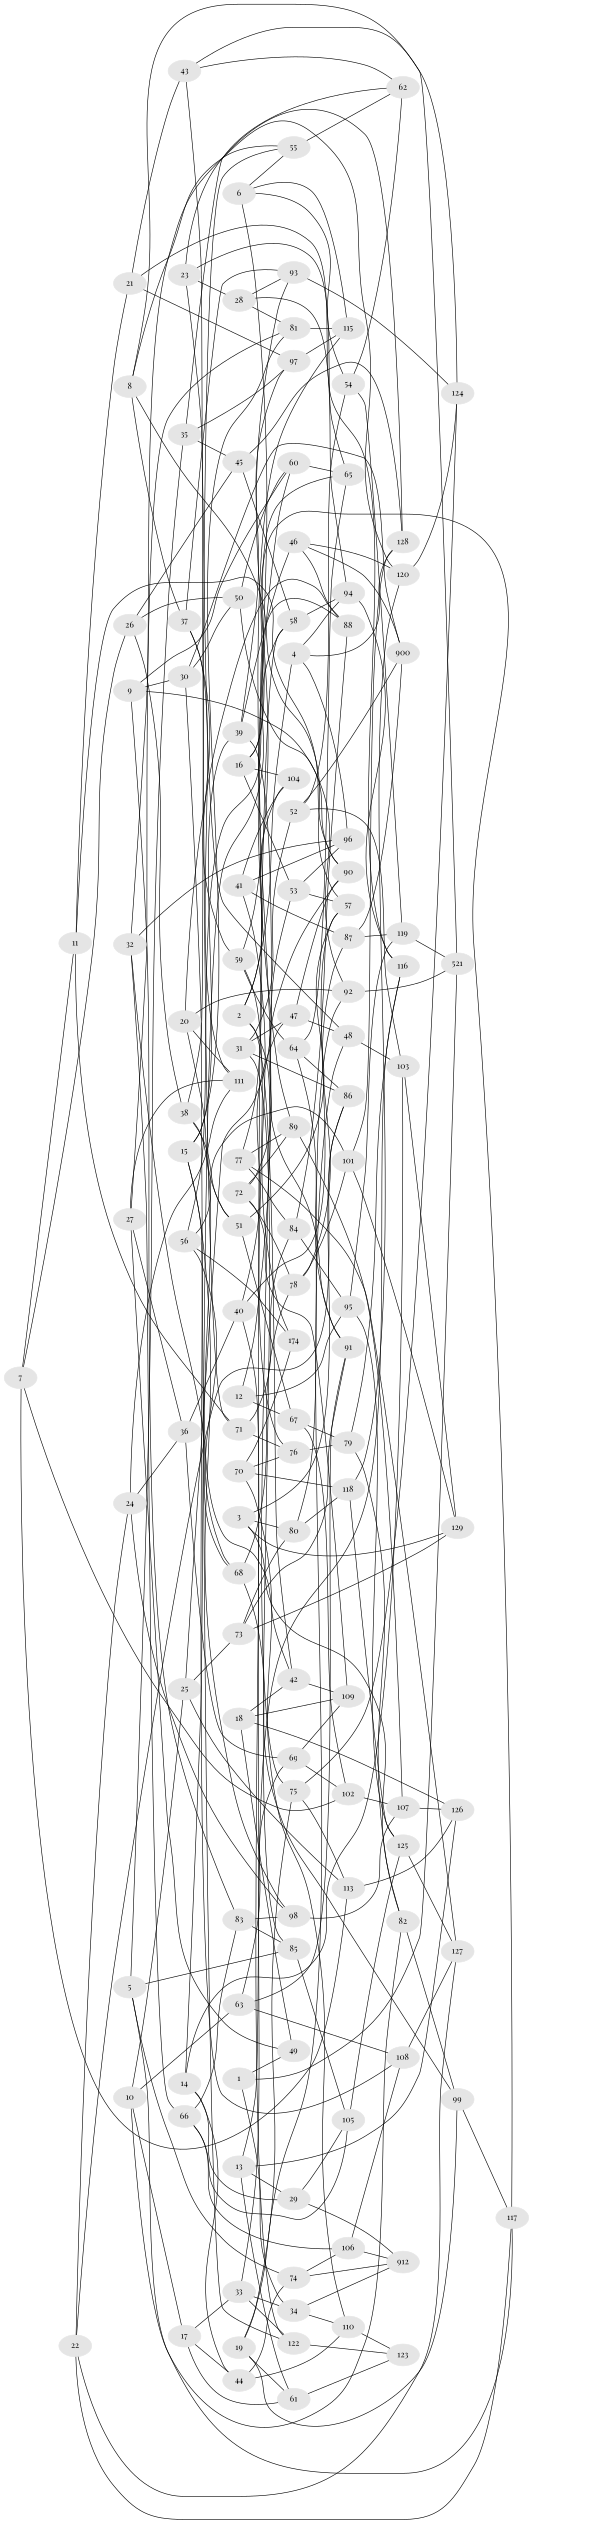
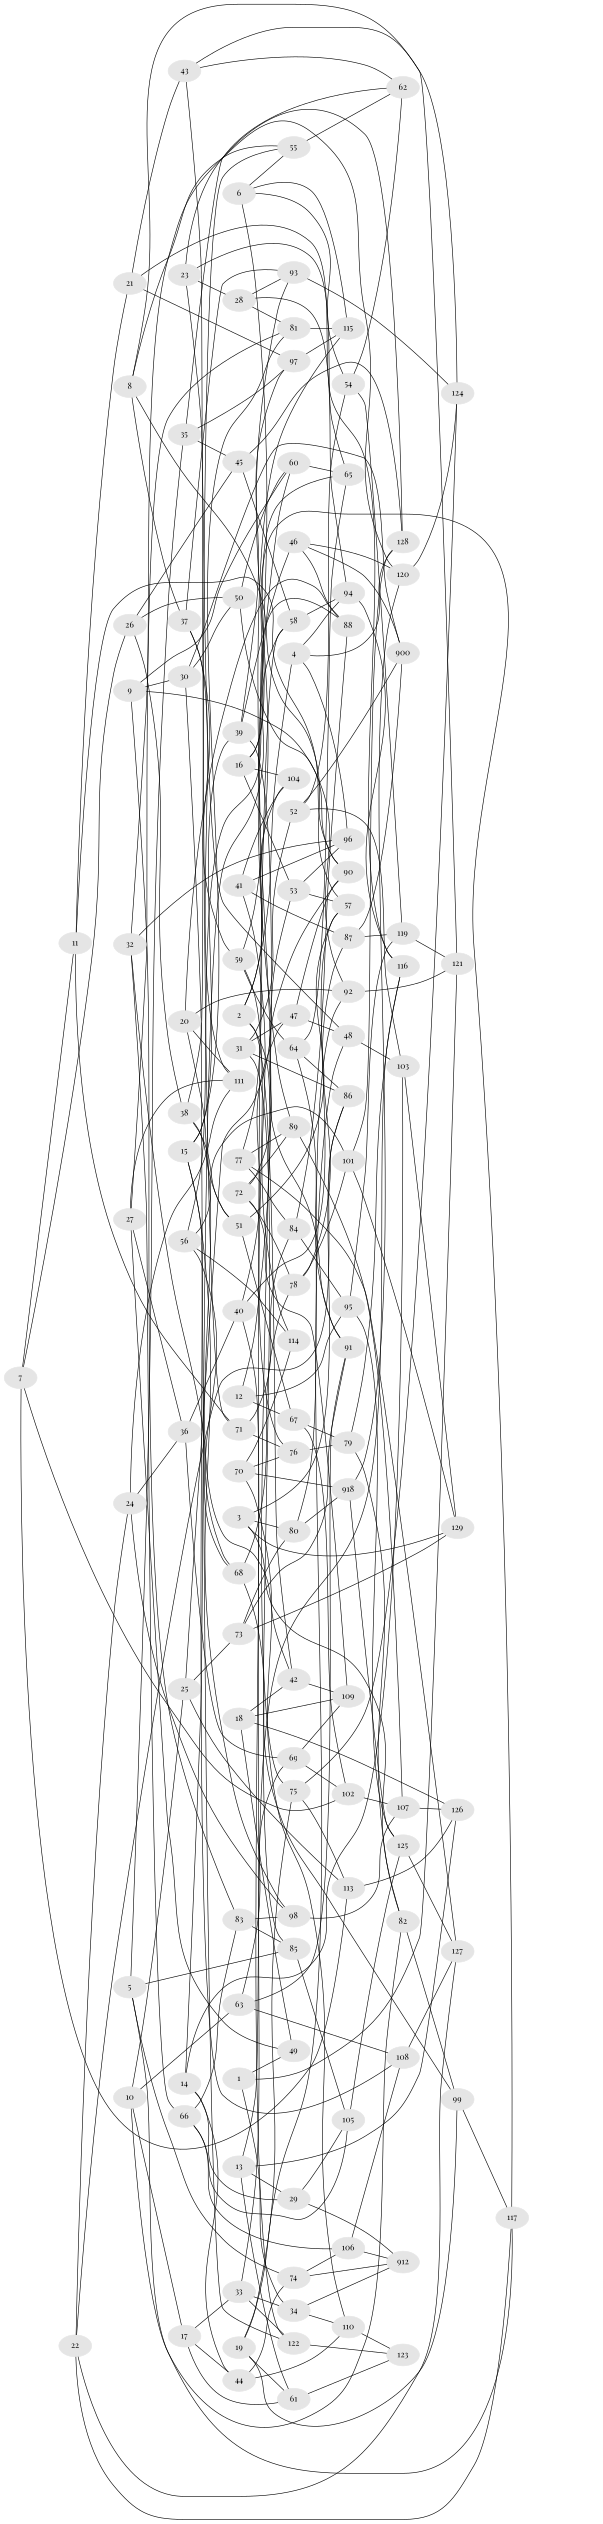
  graph {
    fontname="Playfair Display"
    rankdir=LR
    node [color=gray90 fontname="Playfair Display" style=filled]
    edge [fontname="Playfair Display"]
    1
    34
    49
-   121 [label=521]
+   121
    12
    60
    67
    95
    n9 [label=912]
    110
    2
    4
    42
    91
    104
    94
    96
    128
    109
    3
    80
    82
    86
    129
    92
-   118
+   118 [label=918]
    99
    116
    5
    35
    74
    85
    117
    97
    45
    62
    106
    105
    6
    54
    55
    89
    115
    119
    107
    7
    11
    26
    102
    113
    90
    21
    71
    38
    50
    126
    8
    37
    57
    111
    93
    59
    9
    30
    83
    n66 [label=900]
    122
    65
    98
    10
    17
    25
    63
    61
    44
    33
    53
    73
    108
    69
    43
    76
    84
    79
    125
    13
    29
    58
    123
    14
    103
    15
    39
    81
    75
    46
    127
    16
    18
    19
    48
    124
    20
    51
    88
    22
    24
    36
    23
    28
    40
    27
    31
    47
    52
    32
    66
    68
    120
    78
    64
    41
    87
-   114 [label=174]
+   114
    56
    101
    70
    72
    77
    1 -- 34
    1 -- 49
    1 -- 121
    34 -- n9
    34 -- 110
    12 -- 60
    12 -- 67
    12 -- 95
    60 -- 65
    67 -- 102
    67 -- 79
    95 -- 119
    95 -- 125
    110 -- 123
    2 -- 4
    2 -- 42
    2 -- 91
    2 -- 104
    4 -- 94
    4 -- 96
    4 -- 128
    42 -- 109
    94 -- 116
    3 -- 80
    3 -- 82
    3 -- 86
    3 -- 129
    80 -- 92
    80 -- 118
    82 -- 99
    92 -- 121
    118 -- 125
    118 -- 120
    99 -- 117
    5 -- 35
    5 -- 74
    5 -- 85
    5 -- 117
    35 -- 97
    35 -- 45
    35 -- 62
    74 -- n9
    74 -- 106
    85 -- 105
    97 -- 115
    45 -- 128
    45 -- 58
    106 -- n9
    106 -- 108
    105 -- 125
    6 -- 54
    6 -- 55
    6 -- 89
    6 -- 115
    54 -- 62
    54 -- 119
    55 -- 62
    89 -- 107
    119 -- 121
    107 -- 126
    7 -- 11
    7 -- 26
    7 -- 102
    7 -- 113
    11 -- 90
    11 -- 21
    11 -- 71
    26 -- 45
    26 -- 38
    26 -- 50
    102 -- 107
    113 -- 126
    21 -- 116
    21 -- 97
    21 -- 43
    71 -- 76
    71 -- 84
    38 -- 42
    38 -- 55
    38 -- 51
    50 -- 60
    50 -- 92
    8 -- 121
    8 -- 55
    8 -- 37
    8 -- 57
    37 -- 111
    37 -- 93
    37 -- 59
    93 -- 124
    59 -- 93
    59 -- 76
    59 -- 64
    9 -- 60
    9 -- 90
    9 -- 30
    9 -- 83
    30 -- 50
    30 -- n66
    30 -- 122
    83 -- 85
    83 -- 98
    122 -- 123
    98 -- 107
    10 -- 82
    10 -- 17
    10 -- 25
    10 -- 63
    17 -- 61
    17 -- 44
    17 -- 33
    25 -- 113
    25 -- 53
    25 -- 73
    63 -- 91
    63 -- 108
    63 -- 69
    61 -- 123
    44 -- 110
    44 -- 74
    33 -- 34
    33 -- 116
    33 -- 122
    53 -- 96
    53 -- 57
    73 -- 91
    73 -- 80
    73 -- 129
    108 -- 127
    69 -- 109
    69 -- 102
    43 -- 62
    43 -- 71
    43 -- 124
    76 -- 79
    84 -- 95
    84 -- 88
    79 -- 82
    79 -- 116
    125 -- 127
    13 -- 126
    13 -- 61
    13 -- 29
    13 -- 58
    29 -- n9
    29 -- 105
    58 -- 94
    14 -- 44
    14 -- 29
    14 -- 58
    14 -- 103
    103 -- 129
    15 -- 98
    15 -- 108
    15 -- 39
    15 -- 81
    39 -- 97
    39 -- 75
    39 -- 46
    81 -- 115
    75 -- 113
    75 -- 124
    46 -- n66
    46 -- 88
    46 -- 120
    16 -- 104
    16 -- 117
    16 -- 65
    16 -- 53
    18 -- 49
    18 -- 42
    18 -- 109
    18 -- 126
    19 -- 99
    19 -- 61
    19 -- 75
    19 -- 48
    48 -- 103
    20 -- 92
    20 -- 111
    20 -- 51
    20 -- 88
    51 -- 67
    51 -- 57
    22 -- 86
    22 -- 117
    22 -- 127
    22 -- 24
    24 -- 111
    24 -- 98
    24 -- 36
    36 -- 69
    36 -- 40
    23 -- 128
    23 -- 65
    23 -- 48
    23 -- 28
    28 -- 94
    28 -- 93
    28 -- 81
    40 -- 57
    40 -- 122
    40 -- 47
    27 -- 49
    27 -- 111
    27 -- 81
    27 -- 36
    31 -- 86
    31 -- 85
    31 -- 47
    31 -- 52
    47 -- 90
    47 -- 48
    52 -- 54
    52 -- n66
    52 -- 103
    32 -- 96
    32 -- 66
    32 -- 68
    32 -- 120
    66 -- 106
    66 -- 105
    66 -- 83
    68 -- 99
    68 -- 78
    120 -- 124
    78 -- 87
    78 -- 101
    64 -- 91
    64 -- 86
    64 -- 65
    41 -- 104
    41 -- 96
    41 -- 87
    41 -- 114
    87 -- 119
    87 -- n66
    56 -- 88
    56 -- 68
    56 -- 114
    56 -- 101
    101 -- 128
    101 -- 129
    70 -- 110
    70 -- 118
    70 -- 76
    70 -- 114
    72 -- 109
    72 -- 89
    72 -- 90
    72 -- 78
    77 -- 89
    77 -- 115
    77 -- 84
    77 -- 127
  }
